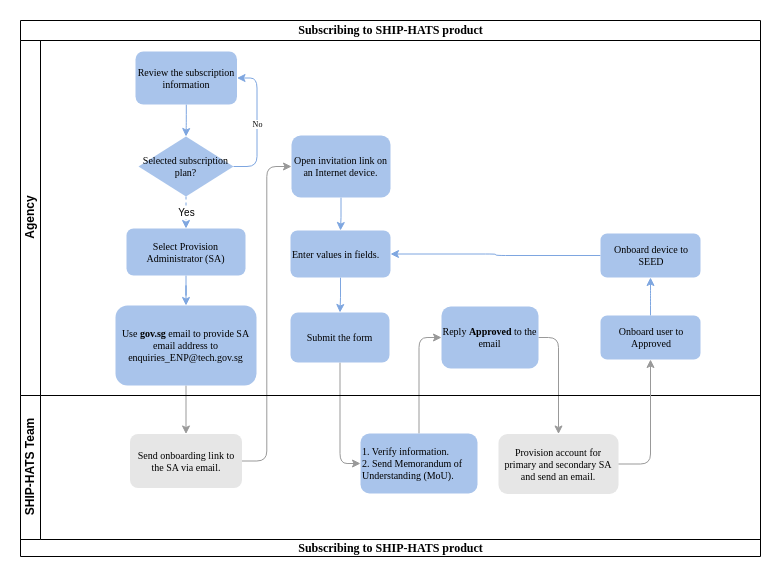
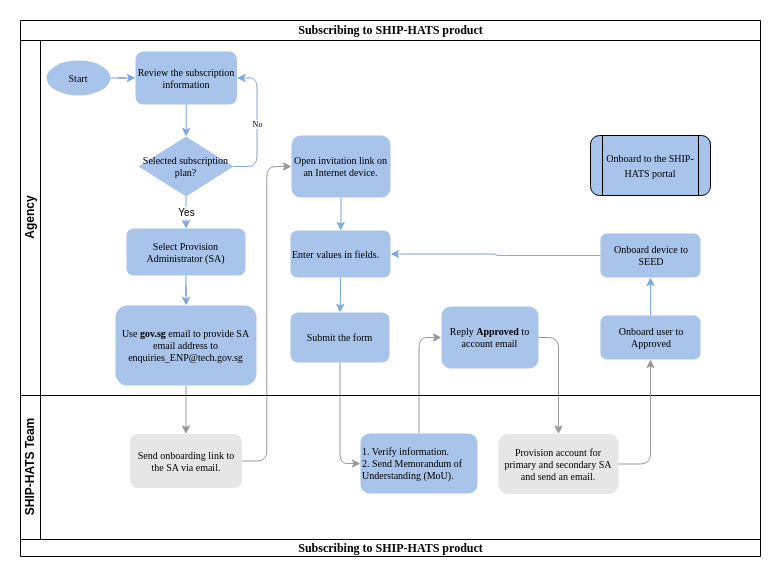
  <mxCell id="0" />
  <mxCell id="1" parent="0" />
  <mxCell id="2" value="&lt;font style=&quot;font-size: 12px;&quot;&gt;Subscribing to SHIP-HATS product&lt;/font&gt;" style="swimlane;html=1;childLayout=stackLayout;horizontal=1;startSize=20;horizontalStack=0;rounded=0;shadow=0;labelBackgroundColor=none;strokeWidth=1;fontFamily=Verdana;fontSize=8;align=center;strokeColor=#000000;" parent="1" vertex="1"><mxGeometry x="20" y="20" width="740" height="536" as="geometry" /></mxCell>
  <mxCell id="3" style="edgeStyle=orthogonalEdgeStyle;rounded=1;orthogonalLoop=1;jettySize=auto;html=1;entryX=0;entryY=0.5;entryDx=0;entryDy=0;fontFamily=Verdana;fontSize=8;strokeColor=#999999;fillColor=#999999;" parent="2" source="32" target="18" edge="1"><mxGeometry relative="1" as="geometry" /></mxCell>
  <mxCell id="4" style="edgeStyle=orthogonalEdgeStyle;rounded=1;orthogonalLoop=1;jettySize=auto;html=1;entryX=0;entryY=0.5;entryDx=0;entryDy=0;fontFamily=Verdana;fontSize=8;exitX=0.5;exitY=1;exitDx=0;exitDy=0;strokeColor=#999999;fillColor=#7EA6E0;" parent="2" source="24" target="33" edge="1"><mxGeometry relative="1" as="geometry" /></mxCell>
  <mxCell id="5" style="edgeStyle=orthogonalEdgeStyle;rounded=1;orthogonalLoop=1;jettySize=auto;html=1;entryX=0;entryY=0.5;entryDx=0;entryDy=0;fontFamily=Verdana;fontSize=8;exitX=0.5;exitY=0;exitDx=0;exitDy=0;strokeColor=#999999;fillColor=#999999;" parent="2" source="33" target="19" edge="1"><mxGeometry relative="1" as="geometry" /></mxCell>
  <mxCell id="6" style="edgeStyle=orthogonalEdgeStyle;rounded=1;orthogonalLoop=1;jettySize=auto;html=1;entryX=0.5;entryY=0;entryDx=0;entryDy=0;fontFamily=Verdana;fontSize=8;exitX=1;exitY=0.5;exitDx=0;exitDy=0;strokeColor=#999999;fillColor=#7EA6E0;" parent="2" source="19" target="34" edge="1"><mxGeometry relative="1" as="geometry" /></mxCell>
  <mxCell id="7" value="" style="edgeStyle=orthogonalEdgeStyle;rounded=1;orthogonalLoop=1;jettySize=auto;html=1;fontFamily=Verdana;fontSize=8;strokeColor=#999999;fillColor=#7EA6E0;" parent="2" source="11" target="32" edge="1"><mxGeometry relative="1" as="geometry" /></mxCell>
  <mxCell id="8" value="Agency" style="swimlane;html=1;startSize=20;horizontal=0;strokeColor=#000000;" parent="2" vertex="1"><mxGeometry y="20" width="740" height="355" as="geometry" /></mxCell>
  <mxCell id="9" value="" style="edgeStyle=orthogonalEdgeStyle;rounded=1;orthogonalLoop=1;jettySize=auto;html=1;fontSize=10;strokeColor=#7EA6E0;fillColor=#7EA6E0;" parent="8" source="10" target="14" edge="1"><mxGeometry relative="1" as="geometry" /></mxCell>
  <mxCell id="10" value="&lt;font style=&quot;font-size: 10px;&quot;&gt;Review the subscription information&lt;/font&gt;" style="rounded=1;whiteSpace=wrap;html=1;shadow=0;labelBackgroundColor=none;strokeWidth=1;fontFamily=Verdana;fontSize=8;align=center;fillColor=#A9C4EB;strokeColor=none;" parent="8" vertex="1"><mxGeometry x="115" y="11" width="101.5" height="53" as="geometry" /></mxCell>
  <mxCell id="11" value="&lt;font style=&quot;&quot;&gt;&lt;span style=&quot;font-size: 10px;&quot;&gt;Use &lt;/span&gt;&lt;b style=&quot;font-size: 10px;&quot;&gt;gov.sg&lt;/b&gt;&lt;span style=&quot;font-size: 10px;&quot;&gt; email to provide SA email address to enquiries_ENP@tech.gov.sg&lt;/span&gt;&lt;/font&gt;&lt;font style=&quot;&quot;&gt;&lt;br&gt;&lt;/font&gt;" style="rounded=1;whiteSpace=wrap;html=1;shadow=0;labelBackgroundColor=none;strokeWidth=1;fontFamily=Verdana;fontSize=8;align=center;fillColor=#A9C4EB;strokeColor=none;" parent="8" vertex="1"><mxGeometry x="95" y="265" width="141" height="80" as="geometry" /></mxCell>
  <mxCell id="12" value="No" style="edgeStyle=orthogonalEdgeStyle;rounded=1;orthogonalLoop=1;jettySize=auto;html=1;entryX=1;entryY=0.5;entryDx=0;entryDy=0;fontFamily=Verdana;fontSize=8;exitX=1;exitY=0.5;exitDx=0;exitDy=0;exitPerimeter=0;strokeColor=#7EA6E0;" parent="8" source="14" target="10" edge="1"><mxGeometry relative="1" as="geometry" /></mxCell>
- <mxCell id="13" value="Yes" style="edgeStyle=orthogonalEdgeStyle;rounded=0;orthogonalLoop=1;jettySize=auto;html=1;fontSize=10;strokeColor=#7EA6E0;fillColor=#7EA6E0;dashed=1;" parent="8" source="14" target="16" edge="1"><mxGeometry relative="1" as="geometry" /></mxCell>
+ <mxCell id="13" value="Yes" style="edgeStyle=orthogonalEdgeStyle;rounded=0;orthogonalLoop=1;jettySize=auto;html=1;fontSize=10;strokeColor=#7EA6E0;fillColor=#7EA6E0;" parent="8" source="14" target="16" edge="1"><mxGeometry relative="1" as="geometry" /></mxCell>
  <mxCell id="14" value="&lt;font style=&quot;font-size: 10px;&quot;&gt;Selected subscription &lt;br&gt;plan?&lt;/font&gt;" style="strokeWidth=1;html=1;shape=mxgraph.flowchart.decision;whiteSpace=wrap;rounded=1;shadow=0;labelBackgroundColor=none;fontFamily=Verdana;fontSize=8;align=center;fillColor=#A9C4EB;strokeColor=none;" parent="8" vertex="1"><mxGeometry x="118" y="96" width="95" height="60" as="geometry" /></mxCell>
  <mxCell id="15" value="" style="edgeStyle=orthogonalEdgeStyle;rounded=0;orthogonalLoop=1;jettySize=auto;html=1;fontSize=10;strokeColor=#7EA6E0;fillColor=#7EA6E0;" parent="8" source="16" target="11" edge="1"><mxGeometry relative="1" as="geometry" /></mxCell>
  <mxCell id="16" value="&lt;font style=&quot;font-size: 10px;&quot;&gt;Select Provision&lt;br&gt;Administrator (SA)&lt;/font&gt;" style="rounded=1;whiteSpace=wrap;html=1;fontFamily=Verdana;fontSize=8;fillColor=#A9C4EB;strokeColor=none;" parent="8" vertex="1"><mxGeometry x="106" y="188" width="119" height="47" as="geometry" /></mxCell>
  <mxCell id="17" value="" style="edgeStyle=orthogonalEdgeStyle;rounded=0;orthogonalLoop=1;jettySize=auto;html=1;fontSize=10;fontColor=#000000;strokeColor=#7EA6E0;fillColor=#7EA6E0;" parent="8" source="18" target="23" edge="1"><mxGeometry relative="1" as="geometry" /></mxCell>
  <mxCell id="18" value="&lt;div style=&quot;&quot;&gt;&lt;font style=&quot;font-size: 10px;&quot;&gt;Open invitation link on an Internet device.&lt;/font&gt;&lt;/div&gt;" style="rounded=1;whiteSpace=wrap;html=1;fontFamily=Verdana;fontSize=8;align=center;fillColor=#A9C4EB;strokeColor=none;" parent="8" vertex="1"><mxGeometry x="271" y="95" width="99" height="62" as="geometry" /></mxCell>
- <mxCell id="19" value="&lt;font style=&quot;font-size: 10px;&quot;&gt;Reply &lt;b&gt;Approved&lt;/b&gt; to the email&lt;/font&gt;" style="rounded=1;whiteSpace=wrap;html=1;fontFamily=Verdana;fontSize=8;fillColor=#A9C4EB;strokeColor=none;" parent="8" vertex="1"><mxGeometry x="421" y="266" width="97" height="62" as="geometry" /></mxCell>
+ <mxCell id="19" value="&lt;font style=&quot;font-size: 10px;&quot;&gt;Reply &lt;b&gt;Approved&lt;/b&gt; to account email&lt;/font&gt;" style="rounded=1;whiteSpace=wrap;html=1;fontFamily=Verdana;fontSize=8;fillColor=#A9C4EB;strokeColor=none;" parent="8" vertex="1"><mxGeometry x="421" y="266" width="97" height="62" as="geometry" /></mxCell>
  <mxCell id="20" value="" style="edgeStyle=orthogonalEdgeStyle;rounded=1;orthogonalLoop=1;jettySize=auto;html=1;fontSize=10;fontColor=#000000;entryX=0.5;entryY=1;entryDx=0;entryDy=0;strokeColor=#7EA6E0;fillColor=#7EA6E0;" parent="8" source="21" target="27" edge="1"><mxGeometry relative="1" as="geometry" /></mxCell>
  <mxCell id="21" value="&lt;div style=&quot;&quot;&gt;&lt;/div&gt;&lt;font style=&quot;font-size: 10px;&quot;&gt;&lt;div style=&quot;text-align: center;&quot;&gt;&lt;span style=&quot;background-color: initial;&quot;&gt;Onboard user to Approved&lt;/span&gt;&lt;/div&gt;&lt;/font&gt;" style="rounded=1;whiteSpace=wrap;html=1;fontFamily=Verdana;fontSize=8;align=left;fillColor=#A9C4EB;strokeColor=none;" parent="8" vertex="1"><mxGeometry x="580" y="275" width="100" height="44" as="geometry" /></mxCell>
  <mxCell id="22" value="" style="edgeStyle=orthogonalEdgeStyle;rounded=0;orthogonalLoop=1;jettySize=auto;html=1;fontSize=10;fontColor=#000000;strokeColor=#7EA6E0;fillColor=#7EA6E0;" parent="8" source="23" target="24" edge="1"><mxGeometry relative="1" as="geometry" /></mxCell>
  <mxCell id="23" value="&lt;div style=&quot;text-align: center;&quot;&gt;&lt;span style=&quot;font-size: 10px;&quot;&gt;Enter values in fields.&lt;/span&gt;&lt;/div&gt;" style="rounded=1;whiteSpace=wrap;html=1;fontFamily=Verdana;fontSize=8;align=left;fillColor=#A9C4EB;strokeColor=none;" parent="8" vertex="1"><mxGeometry x="270" y="190" width="100" height="47" as="geometry" /></mxCell>
  <mxCell id="24" value="&lt;span style=&quot;font-size: 10px;&quot;&gt;Submit the form&lt;/span&gt;" style="rounded=1;whiteSpace=wrap;html=1;fontFamily=Verdana;fontSize=8;align=center;fillColor=#A9C4EB;strokeColor=none;" parent="8" vertex="1"><mxGeometry x="270" y="272" width="99" height="50" as="geometry" /></mxCell>
  <mxCell id="25" style="edgeStyle=orthogonalEdgeStyle;rounded=0;orthogonalLoop=1;jettySize=auto;html=1;exitX=0.5;exitY=1;exitDx=0;exitDy=0;fontSize=10;" parent="8" source="24" target="24" edge="1"><mxGeometry relative="1" as="geometry" /></mxCell>
  <mxCell id="26" value="" style="edgeStyle=orthogonalEdgeStyle;rounded=1;orthogonalLoop=1;jettySize=auto;html=1;fontSize=10;fontColor=#000000;strokeColor=#7EA6E0;fillColor=#7EA6E0;" parent="8" source="27" target="23" edge="1"><mxGeometry relative="1" as="geometry"><mxPoint x="630" y="157" as="targetPoint" /></mxGeometry></mxCell>
  <mxCell id="27" value="&lt;div style=&quot;&quot;&gt;&lt;/div&gt;&lt;font style=&quot;font-size: 10px;&quot;&gt;&lt;div style=&quot;text-align: center;&quot;&gt;&lt;span style=&quot;background-color: initial;&quot;&gt;Onboard device to SEED&lt;/span&gt;&lt;/div&gt;&lt;/font&gt;" style="rounded=1;whiteSpace=wrap;html=1;fontFamily=Verdana;fontSize=8;align=left;fillColor=#A9C4EB;strokeColor=none;" parent="8" vertex="1"><mxGeometry x="580" y="193" width="100" height="44" as="geometry" /></mxCell>
+ <mxCell id="28" value="" style="edgeStyle=orthogonalEdgeStyle;rounded=1;orthogonalLoop=1;jettySize=auto;html=1;fontFamily=Verdana;fontSize=10;fontColor=#000000;strokeColor=#7EA6E0;fillColor=#999999;" parent="8" source="29" target="10" edge="1"><mxGeometry relative="1" as="geometry" /></mxCell>
+ <mxCell id="29" value="&lt;font face=&quot;Verdana&quot;&gt;Start&lt;/font&gt;" style="ellipse;whiteSpace=wrap;html=1;labelBackgroundColor=none;fontSize=10;fontColor=#000000;strokeColor=none;fillColor=#A9C4EB;" parent="8" vertex="1"><mxGeometry x="26" y="20" width="64" height="35" as="geometry" /></mxCell>
+ <mxCell id="30" value="&lt;font style=&quot;font-size: 10px;&quot; face=&quot;Verdana&quot;&gt;Onboard to the SHIP-HATS portal&lt;/font&gt;" style="shape=process;whiteSpace=wrap;html=1;backgroundOutline=1;fillColor=#A9C4EB;rounded=1;" parent="8" vertex="1"><mxGeometry x="570" y="95" width="120" height="60" as="geometry" /></mxCell>
  <mxCell id="31" value="SHIP-HATS Team" style="swimlane;html=1;startSize=20;horizontal=0;align=center;" parent="2" vertex="1"><mxGeometry y="375" width="740" height="144" as="geometry" /></mxCell>
  <mxCell id="32" value="&lt;span style=&quot;text-align: left;&quot;&gt;&lt;font style=&quot;font-size: 10px;&quot;&gt;Send onboarding link to the SA via email.&lt;/font&gt;&lt;/span&gt;" style="rounded=1;whiteSpace=wrap;html=1;fontFamily=Verdana;fontSize=8;fillColor=#E6E6E6;strokeColor=none;" parent="31" vertex="1"><mxGeometry x="109.5" y="38.5" width="112" height="54" as="geometry" /></mxCell>
  <mxCell id="33" value="&lt;font style=&quot;font-size: 10px;&quot;&gt;1. Verify information.&lt;br&gt;2. Send Memorandum of Understanding (MoU).&lt;/font&gt;" style="rounded=1;whiteSpace=wrap;html=1;fontSize=8;fontFamily=Verdana;align=left;fillColor=#a9c4eb;strokeColor=none;" parent="31" vertex="1"><mxGeometry x="340" y="38" width="117" height="60" as="geometry" /></mxCell>
  <mxCell id="34" value="&lt;font style=&quot;font-size: 10px;&quot;&gt;Provision account for primary and secondary SA and send an email.&lt;/font&gt;" style="rounded=1;whiteSpace=wrap;html=1;fontFamily=Verdana;fontSize=8;fillColor=#E6E6E6;strokeColor=none;" parent="31" vertex="1"><mxGeometry x="478" y="38.5" width="120" height="60" as="geometry" /></mxCell>
  <mxCell id="35" value="" style="edgeStyle=orthogonalEdgeStyle;orthogonalLoop=1;jettySize=auto;html=1;fontSize=10;fontColor=#000000;entryX=0.5;entryY=1;entryDx=0;entryDy=0;rounded=1;exitX=1;exitY=0.5;exitDx=0;exitDy=0;strokeColor=#999999;fillColor=#999999;" parent="2" source="34" target="21" edge="1"><mxGeometry relative="1" as="geometry"><mxPoint x="620" y="440.5" as="targetPoint" /></mxGeometry></mxCell>
  <mxCell id="36" value="&lt;span style=&quot;font-size: 12px; font-weight: 700;&quot;&gt;Subscribing&lt;/span&gt;&lt;b&gt;&lt;font style=&quot;font-size: 12px;&quot;&gt;&amp;nbsp;to SHIP-HATS product&lt;/font&gt;&lt;/b&gt;" style="text;html=1;align=center;verticalAlign=middle;resizable=0;points=[];autosize=1;strokeColor=none;fillColor=none;fontSize=10;fontFamily=Verdana;" parent="2" vertex="1"><mxGeometry y="519" width="740" height="17" as="geometry" /></mxCell>
